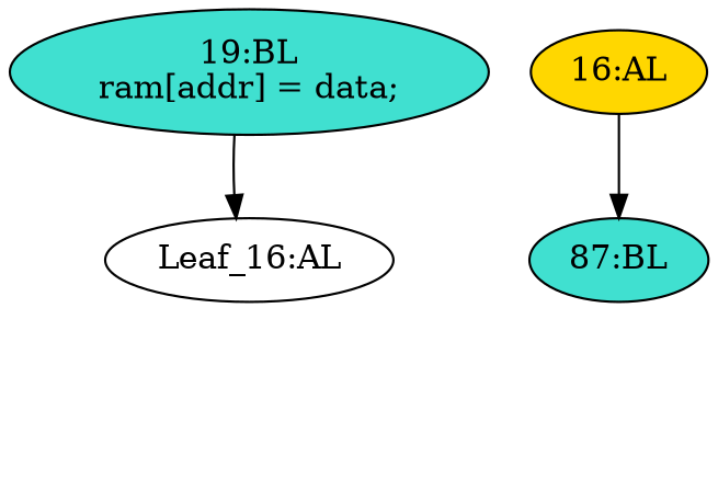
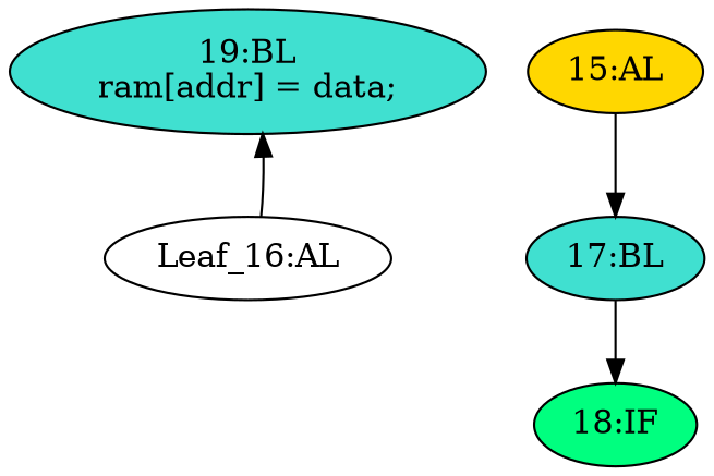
  strict digraph {
    node [fillcolor=turquoise statements="[]" style=filled typ=Block]
    edge [cond="[]" lineno=None]
    n1 [ast="<pyverilog.vparser.ast.Block object at 0x7f5a4a2b1250>" label="19:BL\nram[addr] = data;" statements="[<pyverilog.vparser.ast.BlockingSubstitution object at 0x7f5a4a2bdc50>]"]
    n2 [def_var="['ram']" label="Leaf_16:AL" fillcolor="" statements="" style="" typ=""]
-   n3 [ast="<pyverilog.vparser.ast.Block object at 0x7f5a4a2b1450>" label="87:BL"]
-   n5 [ast="<pyverilog.vparser.ast.Always object at 0x7f5a4a2b1150>" clk_sens=True fillcolor=gold label="16:AL" sens="['clk']" typ=Always use_var="['we', 'data']"]
-   n1 -> n2
+   n3 [ast="<pyverilog.vparser.ast.Block object at 0x7f5a4a2b1450>" label="17:BL"]
+   n4 [ast="<pyverilog.vparser.ast.IfStatement object at 0x7f5a4a24e4d0>" fillcolor=springgreen label="18:IF" typ=IfStatement]
+   n5 [ast="<pyverilog.vparser.ast.Always object at 0x7f5a4a2b1150>" clk_sens=True fillcolor=gold label="15:AL" sens="['clk']" typ=Always use_var="['we', 'data']"]
+   n2 -> n1
+   n3 -> n4
    n5 -> n3
  }
